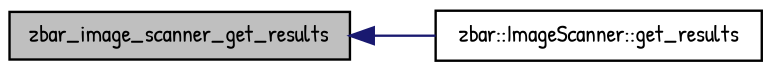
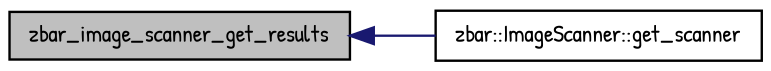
  digraph {
    rankdir=LR
    fontname="Patrick Hand"
    node [color=black fontname="Patrick Hand" fontsize=10 shape=record style=filled]
    n1 [fillcolor=grey75 fontcolor=black height=0.2 label=zbar_image_scanner_get_results width=0.4]
-   n2 [fillcolor=white height=0.2 label="zbar::ImageScanner::get_results" width=0.4]
+   n2 [fillcolor=white height=0.2 label="zbar::ImageScanner::get_scanner" width=0.4]
    n1 -> n2 [color=midnightblue dir=back fontname="Patrick Hand" fontsize=10 labelfontname=Helvetica labelfontsize=10 style=solid]
  }
